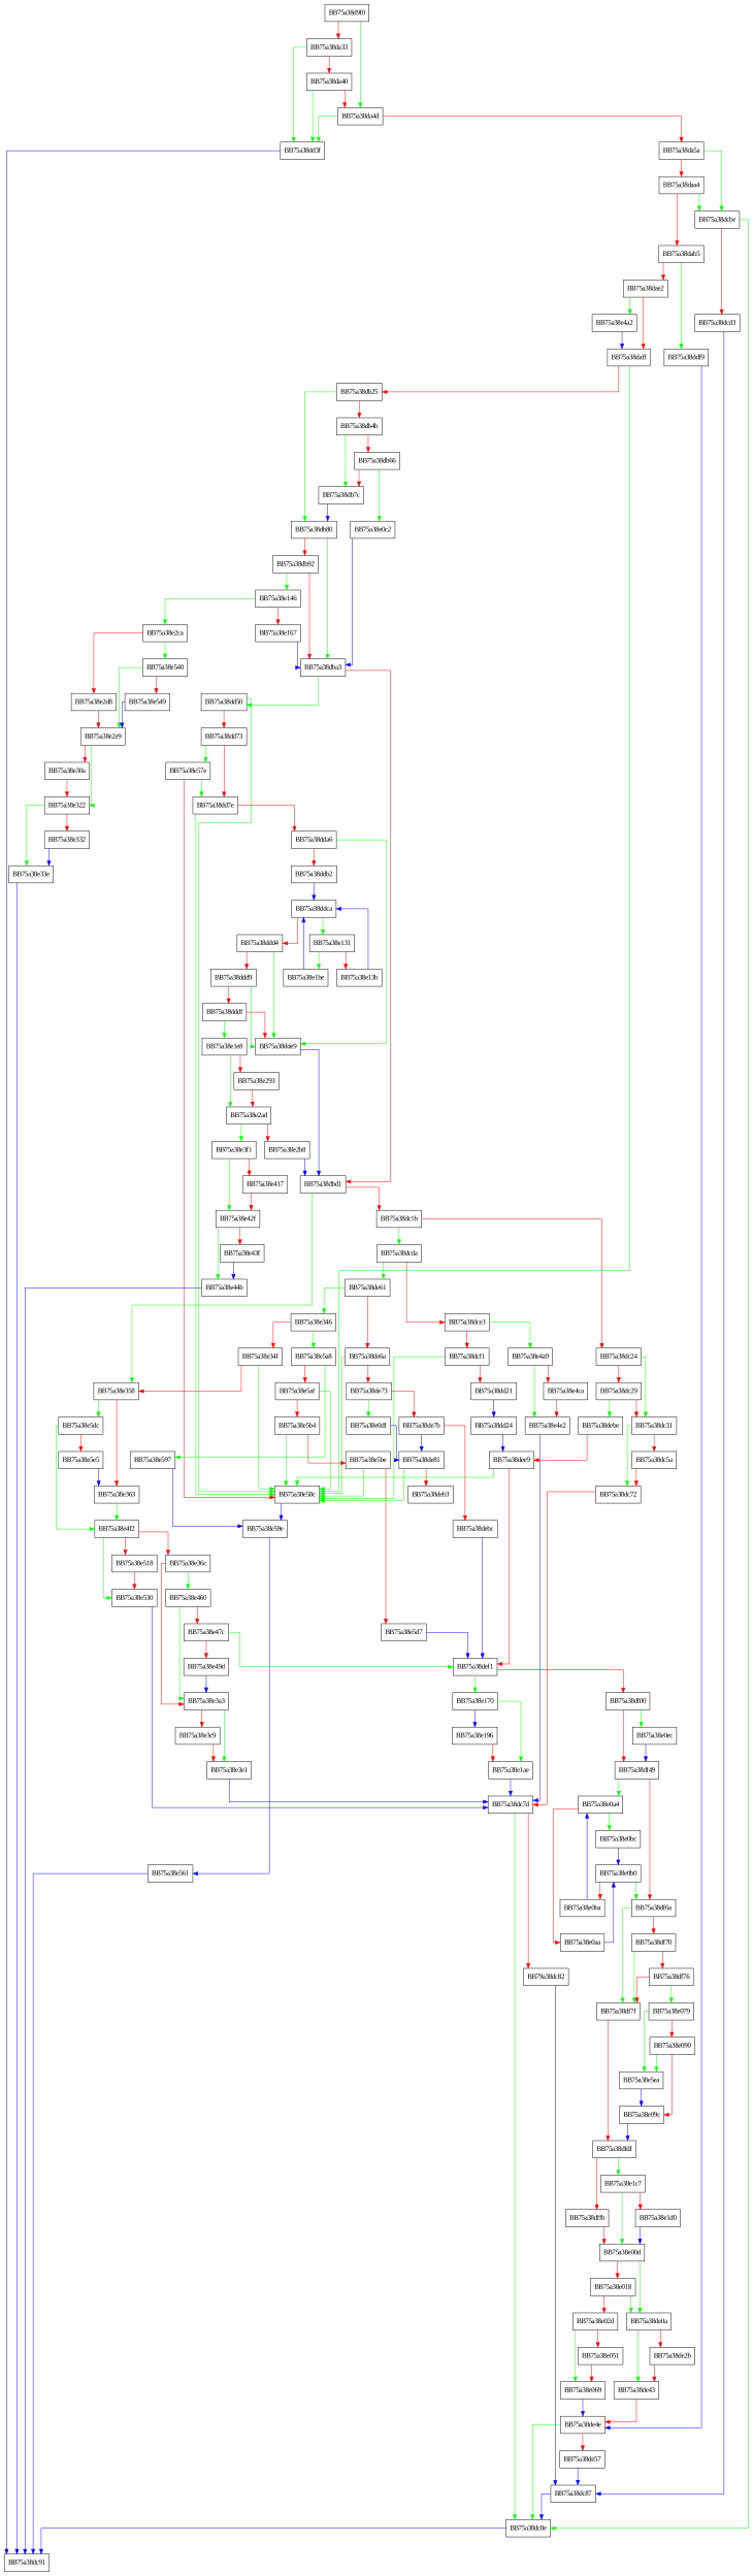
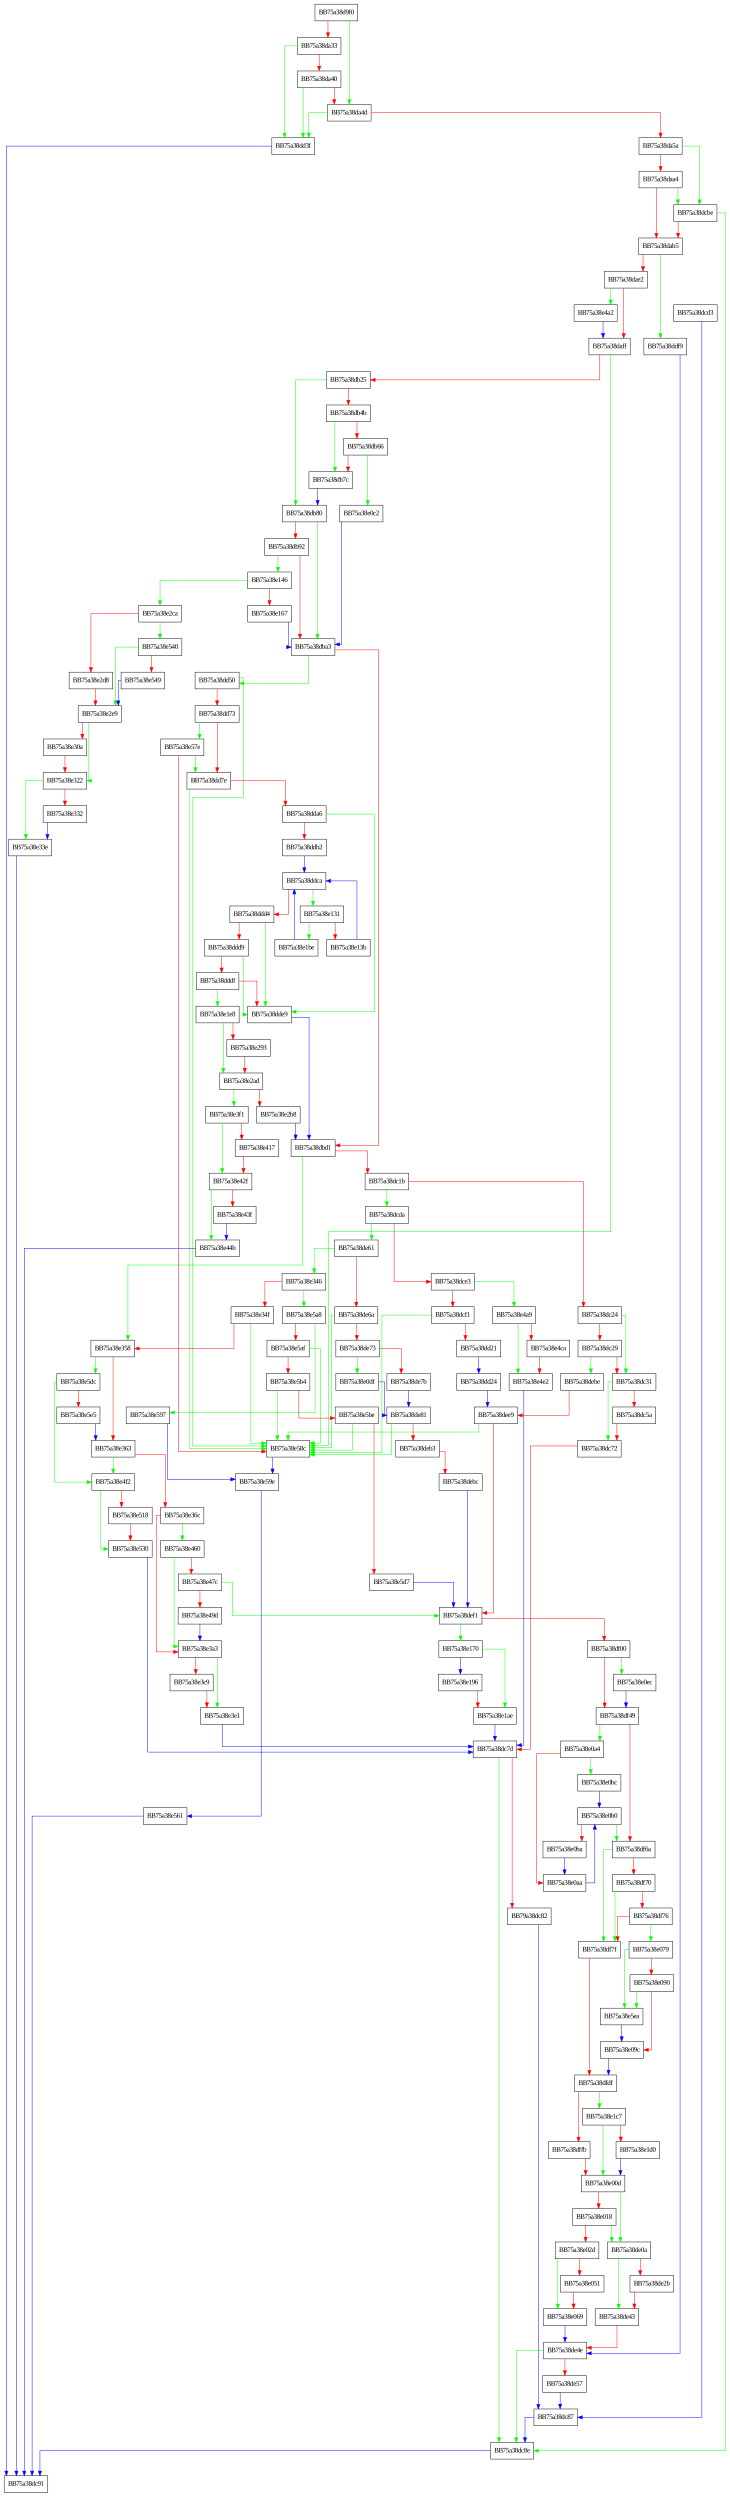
  digraph {
    fontname="Liberation Serif"
    splines=ortho
    node [fontname="Liberation Serif" shape=box]
    edge [color=red fontname="Liberation Serif"]
    BB75a38d9f0
    BB75a38da33
    BB75a38da4d
    BB75a38dd3f
    BB75a38dc91
    BB75a38da40
    BB75a38da5a
    BB75a38dcbe
    BB75a38daa4
    BB75a38dc8e
    BB75a38dcd3
    BB75a38dab5
    BB75a38dc87
    BB75a38ddf9
    BB75a38dae2
    BB75a38de4e
    BB75a38e4a2
    BB75a38daff
    BB75a38de57
    BB75a38e58c
    BB75a38db25
    BB75a38e59e
    BB75a38db80
    BB75a38db4b
    BB75a38e561
    BB75a38dba3
    BB75a38db92
    BB75a38db7c
    BB75a38db66
    BB75a38dd50
    BB75a38dbd1
    BB75a38e146
    BB75a38e0c2
    BB75a38dd73
    BB75a38e358
    BB75a38dc1b
    BB75a38e2ca
    BB75a38e167
    BB75a38e540
    BB75a38e2d8
    BB75a38e57e
    BB75a38dd7e
    BB75a38e5dc
    BB75a38e363
    BB75a38dcda
    BB75a38dc24
    BB75a38e4f2
    BB75a38e5e5
    BB75a38e36c
    BB75a38de61
    BB75a38dce3
    BB75a38dc31
    BB75a38dc29
    BB75a38e346
    BB75a38de6a
    BB75a38e4a9
    BB75a38dcf1
    BB75a38dc72
    BB75a38dc5a
    BB75a38debe
    BB75a38dc7d
    BB75a38dee9
    BB75a38def1
    n64 [label=BB79a38dc82]
    BB75a38e5a8
    BB75a38e34f
    BB75a38de73
    BB75a38e4e2
    BB75a38e4ca
    BB75a38dd21
    BB75a38dd24
    BB75a38e170
    BB75a38df00
    BB75a38dda6
    BB75a38dde9
    BB75a38ddb2
    BB75a38ddca
    BB75a38e131
    BB75a38ddd4
    BB75a38e1be
    BB75a38e13b
    BB75a38ddd9
    BB75a38dddf
    BB75a38e1e8
    BB75a38e2ad
    BB75a38e293
    BB75a38e3f1
    BB75a38e2b8
    BB75a38de0a
    BB75a38de43
    BB75a38de2b
    BB75a38e597
    BB75a38e5af
    BB75a38e0df
    BB75a38de7b
    BB75a38de81
    BB75a38deb3
    BB75a38debc
    BB75a38e1ae
    BB75a38e196
    BB75a38e0ec
    BB75a38df49
    BB75a38e0a4
    BB75a38df6a
    BB75a38e0bc
    BB75a38e0aa
    BB75a38df7f
    BB75a38df70
    BB75a38e0b0
    BB75a38dfdf
    BB75a38df76
    BB75a38e1c7
    BB75a38dffb
    BB75a38e079
    BB75a38e5ea
    BB75a38e090
    BB75a38e09c
    BB75a38e00d
    BB75a38e1d0
    BB75a38e018
    BB75a38e02d
    BB75a38e069
    BB75a38e051
    BB75a38e0ba
    BB75a38e2e9
    BB75a38e549
    BB75a38e42f
    BB75a38e417
    BB75a38e44b
    BB75a38e43f
    BB75a38e322
    BB75a38e30a
    BB75a38e33e
    BB75a38e332
    BB75a38e5b4
    BB75a38e530
    BB75a38e518
    BB75a38e460
    BB75a38e3a3
    BB75a38e47c
    BB75a38e3e1
    BB75a38e3c9
    BB75a38e49d
    BB75a38e5be
    BB75a38e5d7
    BB75a38d9f0 -> BB75a38da33
    BB75a38d9f0 -> BB75a38da4d [color=green]
    BB75a38da33 -> BB75a38dd3f [color=green]
    BB75a38da33 -> BB75a38da40
    BB75a38da4d -> BB75a38dd3f [color=green]
    BB75a38da4d -> BB75a38da5a
    BB75a38dd3f -> BB75a38dc91 [color=blue]
    BB75a38da40 -> BB75a38da4d
    BB75a38da40 -> BB75a38dd3f [color=green]
    BB75a38da5a -> BB75a38dcbe [color=green]
    BB75a38da5a -> BB75a38daa4
    BB75a38dcbe -> BB75a38dc8e [color=green]
-   BB75a38dcbe -> BB75a38dcd3
+   BB75a38dcbe -> BB75a38dab5
    BB75a38daa4 -> BB75a38dcbe [color=green]
    BB75a38daa4 -> BB75a38dab5
    BB75a38dc8e -> BB75a38dc91 [color=blue]
    BB75a38dcd3 -> BB75a38dc87 [color=blue]
    BB75a38dab5 -> BB75a38ddf9 [color=green]
    BB75a38dab5 -> BB75a38dae2
    BB75a38dc87 -> BB75a38dc8e [color=blue]
    BB75a38ddf9 -> BB75a38de4e [color=blue]
    BB75a38dae2 -> BB75a38e4a2 [color=green]
    BB75a38dae2 -> BB75a38daff
    BB75a38de4e -> BB75a38dc8e [color=green]
    BB75a38de4e -> BB75a38de57
    BB75a38e4a2 -> BB75a38daff [color=blue]
    BB75a38daff -> BB75a38e58c [color=green]
    BB75a38daff -> BB75a38db25
    BB75a38de57 -> BB75a38dc87 [color=blue]
    BB75a38e58c -> BB75a38e59e [color=blue]
    BB75a38db25 -> BB75a38db80 [color=green]
    BB75a38db25 -> BB75a38db4b
    BB75a38e59e -> BB75a38e561 [color=blue]
    BB75a38db80 -> BB75a38dba3 [color=green]
    BB75a38db80 -> BB75a38db92
    BB75a38db4b -> BB75a38db7c [color=green]
    BB75a38db4b -> BB75a38db66
    BB75a38e561 -> BB75a38dc91 [color=blue]
    BB75a38dba3 -> BB75a38dd50 [color=green]
    BB75a38dba3 -> BB75a38dbd1
    BB75a38db92 -> BB75a38dba3
    BB75a38db92 -> BB75a38e146 [color=green]
    BB75a38db7c -> BB75a38db80 [color=blue]
    BB75a38db66 -> BB75a38db7c
    BB75a38db66 -> BB75a38e0c2 [color=green]
    BB75a38dd50 -> BB75a38e58c [color=green]
    BB75a38dd50 -> BB75a38dd73
    BB75a38dbd1 -> BB75a38e358 [color=green]
    BB75a38dbd1 -> BB75a38dc1b
    BB75a38e146 -> BB75a38e2ca [color=green]
    BB75a38e146 -> BB75a38e167
    BB75a38e0c2 -> BB75a38dba3 [color=blue]
    BB75a38dd73 -> BB75a38e57e [color=green]
    BB75a38dd73 -> BB75a38dd7e
    BB75a38e358 -> BB75a38e5dc [color=green]
    BB75a38e358 -> BB75a38e363
    BB75a38dc1b -> BB75a38dcda [color=green]
    BB75a38dc1b -> BB75a38dc24
    BB75a38e2ca -> BB75a38e540 [color=green]
    BB75a38e2ca -> BB75a38e2d8
    BB75a38e167 -> BB75a38dba3 [color=blue]
    BB75a38e540 -> BB75a38e2e9 [color=green]
    BB75a38e540 -> BB75a38e549
    BB75a38e2d8 -> BB75a38e2e9
    BB75a38e57e -> BB75a38e58c
    BB75a38e57e -> BB75a38dd7e [color=green]
    BB75a38dd7e -> BB75a38e58c [color=green]
    BB75a38dd7e -> BB75a38dda6
    BB75a38e5dc -> BB75a38e4f2 [color=green]
    BB75a38e5dc -> BB75a38e5e5
    BB75a38e363 -> BB75a38e4f2 [color=green]
-   BB75a38e4f2 -> BB75a38e36c
+   BB75a38e363 -> BB75a38e36c
    BB75a38dcda -> BB75a38de61 [color=green]
    BB75a38dcda -> BB75a38dce3
    BB75a38dc24 -> BB75a38dc31 [color=green]
    BB75a38dc24 -> BB75a38dc29
    BB75a38e4f2 -> BB75a38e530 [color=green]
    BB75a38e4f2 -> BB75a38e518
    BB75a38e5e5 -> BB75a38e363 [color=blue]
    BB75a38e36c -> BB75a38e460 [color=green]
    BB75a38e36c -> BB75a38e3a3
    BB75a38de61 -> BB75a38e346 [color=green]
    BB75a38de61 -> BB75a38de6a
    BB75a38dce3 -> BB75a38e4a9 [color=green]
    BB75a38dce3 -> BB75a38dcf1
    BB75a38dc31 -> BB75a38dc72 [color=green]
    BB75a38dc31 -> BB75a38dc5a
    BB75a38dc29 -> BB75a38dc31
    BB75a38dc29 -> BB75a38debe [color=green]
    BB75a38e346 -> BB75a38e5a8 [color=green]
    BB75a38e346 -> BB75a38e34f
    BB75a38de6a -> BB75a38e58c [color=green]
    BB75a38de6a -> BB75a38de73
    BB75a38e4a9 -> BB75a38e4e2 [color=green]
    BB75a38e4a9 -> BB75a38e4ca
    BB75a38dcf1 -> BB75a38e58c [color=green]
    BB75a38dcf1 -> BB75a38dd21
    BB75a38dc72 -> BB75a38dc7d
    BB75a38dc5a -> BB75a38dc72
    BB75a38debe -> BB75a38dee9
    BB75a38dc7d -> BB75a38dc8e [color=green]
    BB75a38dc7d -> n64
    BB75a38dee9 -> BB75a38e58c [color=green]
    BB75a38dee9 -> BB75a38def1
    BB75a38def1 -> BB75a38e170 [color=green]
    BB75a38def1 -> BB75a38df00
    n64 -> BB75a38dc87 [color=blue]
    BB75a38e5a8 -> BB75a38e597 [color=green]
    BB75a38e5a8 -> BB75a38e5af
    BB75a38e34f -> BB75a38e58c [color=green]
    BB75a38e34f -> BB75a38e358
    BB75a38de73 -> BB75a38e0df [color=green]
    BB75a38de73 -> BB75a38de7b
    BB75a38e4e2 -> BB75a38dc7d [color=blue]
    BB75a38e4ca -> BB75a38e4e2
    BB75a38dd21 -> BB75a38dd24 [color=blue]
    BB75a38dd24 -> BB75a38dee9 [color=blue]
    BB75a38e170 -> BB75a38e1ae [color=green]
    BB75a38e170 -> BB75a38e196 [color=blue]
    BB75a38df00 -> BB75a38e0ec [color=green]
    BB75a38df00 -> BB75a38df49
    BB75a38dda6 -> BB75a38dde9 [color=green]
    BB75a38dda6 -> BB75a38ddb2
    BB75a38dde9 -> BB75a38dbd1 [color=blue]
    BB75a38ddb2 -> BB75a38ddca [color=blue]
    BB75a38ddca -> BB75a38e131 [color=green]
    BB75a38ddca -> BB75a38ddd4
    BB75a38e131 -> BB75a38e1be [color=green]
    BB75a38e131 -> BB75a38e13b
    BB75a38ddd4 -> BB75a38dde9 [color=green]
    BB75a38ddd4 -> BB75a38ddd9
    BB75a38e1be -> BB75a38ddca [color=blue]
    BB75a38e13b -> BB75a38ddca [color=blue]
    BB75a38ddd9 -> BB75a38dde9 [color=green]
    BB75a38ddd9 -> BB75a38dddf
    BB75a38dddf -> BB75a38dde9
    BB75a38dddf -> BB75a38e1e8 [color=green]
    BB75a38e1e8 -> BB75a38e2ad [color=green]
    BB75a38e1e8 -> BB75a38e293
    BB75a38e2ad -> BB75a38e3f1 [color=green]
    BB75a38e2ad -> BB75a38e2b8
    BB75a38e293 -> BB75a38e2ad
    BB75a38e3f1 -> BB75a38e42f [color=green]
    BB75a38e3f1 -> BB75a38e417
    BB75a38e2b8 -> BB75a38dbd1 [color=blue]
    BB75a38de0a -> BB75a38de43 [color=green]
    BB75a38de0a -> BB75a38de2b
    BB75a38de43 -> BB75a38de4e
    BB75a38de2b -> BB75a38de43
    BB75a38e597 -> BB75a38e59e [color=blue]
    BB75a38e5af -> BB75a38e58c [color=green]
    BB75a38e5af -> BB75a38e5b4
    BB75a38e0df -> BB75a38de81 [color=blue]
    BB75a38de7b -> BB75a38de81 [color=blue]
    BB75a38de81 -> BB75a38e58c [color=green]
    BB75a38de81 -> BB75a38deb3
-   BB75a38de7b -> BB75a38debc
+   BB75a38deb3 -> BB75a38debc
    BB75a38debc -> BB75a38def1 [color=blue]
    BB75a38e1ae -> BB75a38dc7d [color=blue]
    BB75a38e196 -> BB75a38e1ae
    BB75a38e0ec -> BB75a38df49 [color=blue]
    BB75a38df49 -> BB75a38e0a4 [color=green]
    BB75a38df49 -> BB75a38df6a
    BB75a38e0a4 -> BB75a38e0bc [color=green]
    BB75a38e0a4 -> BB75a38e0aa
    BB75a38df6a -> BB75a38df7f [color=green]
    BB75a38df6a -> BB75a38df70
    BB75a38e0bc -> BB75a38e0b0 [color=blue]
    BB75a38e0aa -> BB75a38e0b0 [color=blue]
    BB75a38df7f -> BB75a38dfdf
    BB75a38df70 -> BB75a38df7f [color=green]
    BB75a38df70 -> BB75a38df76
    BB75a38e0b0 -> BB75a38df6a [color=green]
    BB75a38e0b0 -> BB75a38e0ba
    BB75a38dfdf -> BB75a38e1c7 [color=green]
    BB75a38dfdf -> BB75a38dffb
    BB75a38df76 -> BB75a38df7f
    BB75a38df76 -> BB75a38e079 [color=green]
    BB75a38e1c7 -> BB75a38e00d [color=green]
    BB75a38e1c7 -> BB75a38e1d0
    BB75a38dffb -> BB75a38e00d
    BB75a38e079 -> BB75a38e5ea [color=green]
    BB75a38e079 -> BB75a38e090
    BB75a38e5ea -> BB75a38e09c [color=blue]
    BB75a38e090 -> BB75a38e5ea [color=green]
    BB75a38e090 -> BB75a38e09c
    BB75a38e09c -> BB75a38dfdf [color=blue]
    BB75a38e00d -> BB75a38de0a [color=green]
    BB75a38e00d -> BB75a38e018
    BB75a38e1d0 -> BB75a38e00d [color=blue]
    BB75a38e018 -> BB75a38de0a [color=green]
    BB75a38e018 -> BB75a38e02d
    BB75a38e02d -> BB75a38e069 [color=green]
    BB75a38e02d -> BB75a38e051
    BB75a38e069 -> BB75a38de4e [color=blue]
    BB75a38e051 -> BB75a38e069
-   BB75a38e0ba -> BB75a38e0a4 [color=blue]
+   BB75a38e0ba -> BB75a38e0aa [color=blue]
    BB75a38e2e9 -> BB75a38e322 [color=green]
    BB75a38e2e9 -> BB75a38e30a
    BB75a38e549 -> BB75a38e2e9 [color=blue]
    BB75a38e42f -> BB75a38e44b [color=green]
    BB75a38e42f -> BB75a38e43f
    BB75a38e417 -> BB75a38e42f
    BB75a38e44b -> BB75a38dc91 [color=blue]
    BB75a38e43f -> BB75a38e44b [color=blue]
    BB75a38e322 -> BB75a38e33e [color=green]
    BB75a38e322 -> BB75a38e332
    BB75a38e30a -> BB75a38e322
    BB75a38e33e -> BB75a38dc91 [color=blue]
    BB75a38e332 -> BB75a38e33e [color=blue]
    BB75a38e5b4 -> BB75a38e58c [color=green]
    BB75a38e5b4 -> BB75a38e5be
    BB75a38e530 -> BB75a38dc7d [color=blue]
    BB75a38e518 -> BB75a38e530
    BB75a38e460 -> BB75a38e3a3 [color=green]
    BB75a38e460 -> BB75a38e47c
    BB75a38e3a3 -> BB75a38e3e1 [color=green]
    BB75a38e3a3 -> BB75a38e3c9
    BB75a38e47c -> BB75a38def1 [color=green]
    BB75a38e47c -> BB75a38e49d
    BB75a38e3e1 -> BB75a38dc7d [color=blue]
    BB75a38e3c9 -> BB75a38e3e1
    BB75a38e49d -> BB75a38e3a3 [color=blue]
    BB75a38e5be -> BB75a38e58c [color=green]
    BB75a38e5be -> BB75a38e5d7
    BB75a38e5d7 -> BB75a38def1 [color=blue]
  }
